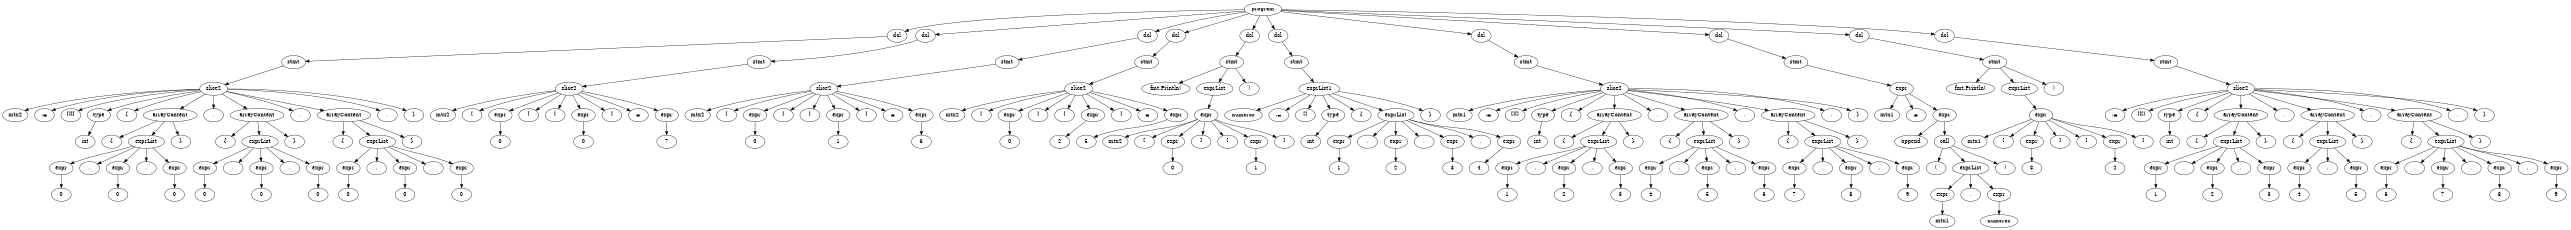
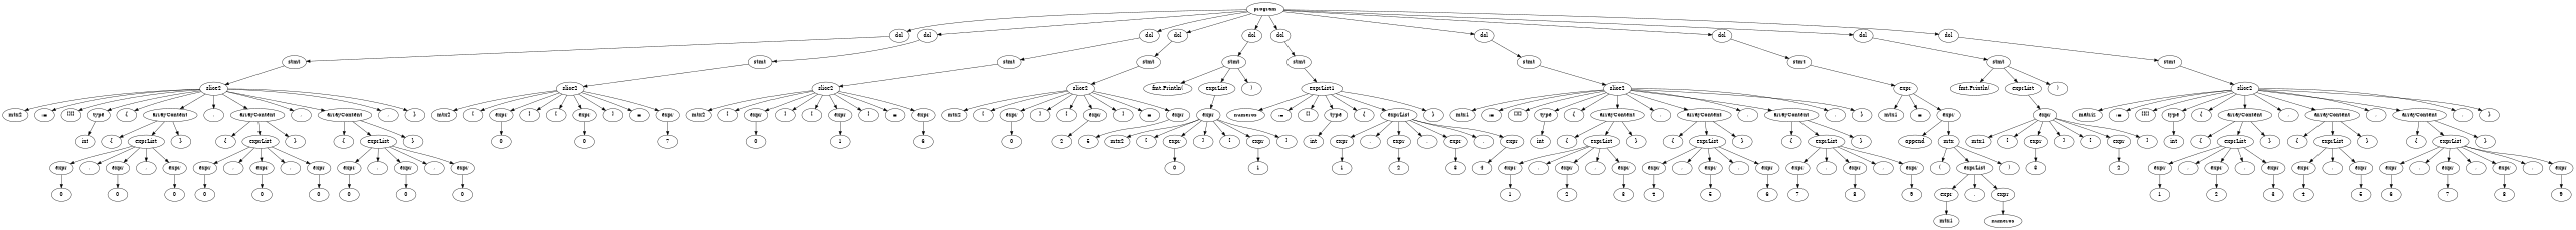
  digraph {
    n1 [label=program]
    n2 [label=dcl]
    n3 [label=dcl]
    n4 [label=dcl]
    n5 [label=dcl]
    n6 [label=dcl]
    n7 [label=dcl]
    n8 [label=dcl]
    n9 [label=dcl]
    n10 [label=dcl]
    n11 [label=dcl]
    n12 [label=stmt]
    n13 [label=stmt]
    n14 [label=stmt]
    n15 [label=stmt]
    n16 [label=stmt]
    n17 [label=stmt]
    n18 [label=stmt]
    n19 [label=stmt]
    n20 [label=stmt]
    n21 [label=stmt]
    n22 [label=slice2]
    n23 [label=mtx2]
    n24 [label=":="]
    n25 [label="[][]"]
    n26 [label=type]
    n27 [label="{"]
    n28 [label=arrayContent]
    n29 [label=","]
    n30 [label=arrayContent]
    n31 [label=","]
    n32 [label=arrayContent]
    n33 [label=","]
    n34 [label="}"]
    n35 [label=int]
    n36 [label="{"]
    n37 [label=exprList]
    n38 [label="}"]
    n39 [label="{"]
    n40 [label=exprList]
    n41 [label="}"]
    n42 [label="{"]
    n43 [label=exprList]
    n44 [label="}"]
    n45 [label=expr]
    n46 [label=","]
    n47 [label=expr]
    n48 [label=","]
    n49 [label=expr]
    n50 [label=0]
    n51 [label=0]
    n52 [label=0]
    n53 [label=expr]
    n54 [label=","]
    n55 [label=expr]
    n56 [label=","]
    n57 [label=expr]
    n58 [label=0]
    n59 [label=0]
    n60 [label=0]
    n61 [label=expr]
    n62 [label=","]
    n63 [label=expr]
    n64 [label=","]
    n65 [label=expr]
    n66 [label=0]
    n67 [label=0]
    n68 [label=0]
    n69 [label=slice2]
    n70 [label=mtx2]
    n71 [label="["]
    n72 [label=expr]
    n73 [label="]"]
    n74 [label="["]
    n75 [label=expr]
    n76 [label="]"]
    n77 [label="="]
    n78 [label=expr]
    n79 [label=0]
    n80 [label=0]
    n81 [label=7]
    n82 [label=slice2]
    n83 [label=mtx2]
    n84 [label="["]
    n85 [label=expr]
    n86 [label="]"]
    n87 [label="["]
    n88 [label=expr]
    n89 [label="]"]
    n90 [label="="]
    n91 [label=expr]
    n92 [label=0]
    n93 [label=1]
    n94 [label=6]
    n95 [label=slice2]
    n96 [label=mtx2]
    n97 [label="["]
    n98 [label=expr]
    n99 [label="]"]
    n100 [label="["]
    n101 [label=expr]
    n102 [label="]"]
    n103 [label="="]
    n104 [label=expr]
    n105 [label=0]
    n106 [label=2]
    n107 [label=5]
    n108 [label="fmt.Println("]
    n109 [label=exprList]
    n110 [label=")"]
    n111 [label=expr]
    n112 [label=mtx2]
    n113 [label="["]
    n114 [label=expr]
    n115 [label="]"]
    n116 [label="["]
    n117 [label=expr]
    n118 [label="]"]
    n119 [label=0]
    n120 [label=1]
    n121 [label=exprList1]
    n122 [label=numeros]
    n123 [label=":="]
    n124 [label="[]"]
    n125 [label=type]
    n126 [label="{"]
    n127 [label=exprList]
    n128 [label="}"]
    n129 [label=int]
    n130 [label=expr]
    n131 [label=","]
    n132 [label=expr]
    n133 [label=","]
    n134 [label=expr]
    n135 [label=","]
    n136 [label=expr]
    n137 [label=1]
    n138 [label=2]
    n139 [label=3]
    n140 [label=4]
    n141 [label=slice2]
    n142 [label=mtx1]
    n143 [label=":="]
    n144 [label="[][]"]
    n145 [label=type]
    n146 [label="{"]
    n147 [label=arrayContent]
    n148 [label=","]
    n149 [label=arrayContent]
    n150 [label=","]
    n151 [label=arrayContent]
    n152 [label=","]
    n153 [label="}"]
    n154 [label=int]
    n155 [label="{"]
    n156 [label=exprList]
    n157 [label="}"]
    n158 [label="{"]
    n159 [label=exprList]
    n160 [label="}"]
    n161 [label="{"]
    n162 [label=exprList]
    n163 [label="}"]
    n164 [label=expr]
    n165 [label=","]
    n166 [label=expr]
    n167 [label=","]
    n168 [label=expr]
    n169 [label=1]
    n170 [label=2]
    n171 [label=3]
    n172 [label=expr]
    n173 [label=","]
    n174 [label=expr]
    n175 [label=","]
    n176 [label=expr]
    n177 [label=4]
    n178 [label=5]
    n179 [label=6]
    n180 [label=expr]
    n181 [label=","]
    n182 [label=expr]
    n183 [label=","]
    n184 [label=expr]
    n185 [label=7]
    n186 [label=8]
    n187 [label=9]
    n188 [label=expr]
    n189 [label=mtx1]
    n190 [label="="]
    n191 [label=expr]
    n192 [label=append]
-   n193 [label=call]
+   n193 [label=mtx]
    n194 [label="("]
    n195 [label=exprList]
    n196 [label=")"]
    n197 [label=expr]
    n198 [label=","]
    n199 [label=expr]
    n200 [label=mtx1]
    n201 [label=numeros]
    n202 [label="fmt.Println("]
    n203 [label=exprList]
    n204 [label=")"]
    n205 [label=expr]
    n206 [label=mtx1]
    n207 [label="["]
    n208 [label=expr]
    n209 [label="]"]
    n210 [label="["]
    n211 [label=expr]
    n212 [label="]"]
    n213 [label=3]
    n214 [label=2]
    n215 [label=slice2]
+   n216 [label=matriz]
    n217 [label=":="]
    n218 [label="[][]"]
    n219 [label=type]
    n220 [label="{"]
    n221 [label=arrayContent]
    n222 [label=","]
    n223 [label=arrayContent]
    n224 [label=","]
    n225 [label=arrayContent]
    n226 [label=","]
    n227 [label="}"]
    n228 [label=int]
    n229 [label="{"]
    n230 [label=exprList]
    n231 [label="}"]
    n232 [label="{"]
    n233 [label=exprList]
    n234 [label="}"]
    n235 [label="{"]
    n236 [label=exprList]
    n237 [label="}"]
    n238 [label=expr]
    n239 [label=","]
    n240 [label=expr]
    n241 [label=","]
    n242 [label=expr]
    n243 [label=1]
    n244 [label=2]
    n245 [label=3]
    n246 [label=expr]
    n247 [label=","]
    n248 [label=expr]
    n249 [label=4]
    n250 [label=5]
    n251 [label=expr]
    n252 [label=","]
    n253 [label=expr]
    n254 [label=","]
    n255 [label=expr]
    n256 [label=","]
    n257 [label=expr]
    n258 [label=6]
    n259 [label=7]
    n260 [label=8]
    n261 [label=9]
    n1 -> n2
    n1 -> n3
    n1 -> n4
    n1 -> n5
    n1 -> n6
    n1 -> n7
    n1 -> n8
    n1 -> n9
    n1 -> n10
    n1 -> n11
    n2 -> n12
    n3 -> n13
    n4 -> n14
    n5 -> n15
    n6 -> n16
    n7 -> n17
    n8 -> n18
    n9 -> n19
    n10 -> n20
    n11 -> n21
    n12 -> n22
    n13 -> n69
    n14 -> n82
    n15 -> n95
    n16 -> n108
    n16 -> n109
    n16 -> n110
    n17 -> n121
    n18 -> n141
    n19 -> n188
    n20 -> n202
    n20 -> n203
    n20 -> n204
    n21 -> n215
    n22 -> n23
    n22 -> n24
    n22 -> n25
    n22 -> n26
    n22 -> n27
    n22 -> n28
    n22 -> n29
    n22 -> n30
    n22 -> n31
    n22 -> n32
    n22 -> n33
    n22 -> n34
    n26 -> n35
    n28 -> n36
    n28 -> n37
    n28 -> n38
    n30 -> n39
    n30 -> n40
    n30 -> n41
    n32 -> n42
    n32 -> n43
    n32 -> n44
    n37 -> n45
    n37 -> n46
    n37 -> n47
    n37 -> n48
    n37 -> n49
    n40 -> n53
    n40 -> n54
    n40 -> n55
    n40 -> n56
    n40 -> n57
    n43 -> n61
    n43 -> n62
    n43 -> n63
    n43 -> n64
    n43 -> n65
    n45 -> n50
    n47 -> n51
    n49 -> n52
    n53 -> n58
    n55 -> n59
    n57 -> n60
    n61 -> n66
    n63 -> n67
    n65 -> n68
    n69 -> n70
    n69 -> n71
    n69 -> n72
    n69 -> n73
    n69 -> n74
    n69 -> n75
    n69 -> n76
    n69 -> n77
    n69 -> n78
    n72 -> n79
    n75 -> n80
    n78 -> n81
    n82 -> n83
    n82 -> n84
    n82 -> n85
    n82 -> n86
    n82 -> n87
    n82 -> n88
    n82 -> n89
    n82 -> n90
    n82 -> n91
    n85 -> n92
    n88 -> n93
    n91 -> n94
    n95 -> n96
    n95 -> n97
    n95 -> n98
    n95 -> n99
    n95 -> n100
    n95 -> n101
    n95 -> n102
    n95 -> n103
    n95 -> n104
    n98 -> n105
    n101 -> n106
    n104 -> n107
    n109 -> n111
    n111 -> n112
    n111 -> n113
    n111 -> n114
    n111 -> n115
    n111 -> n116
    n111 -> n117
    n111 -> n118
    n114 -> n119
    n117 -> n120
    n121 -> n122
    n121 -> n123
    n121 -> n124
    n121 -> n125
    n121 -> n126
    n121 -> n127
    n121 -> n128
    n125 -> n129
    n127 -> n130
    n127 -> n131
    n127 -> n132
    n127 -> n133
    n127 -> n134
    n127 -> n135
    n127 -> n136
    n130 -> n137
    n132 -> n138
    n134 -> n139
    n136 -> n140
    n141 -> n142
    n141 -> n143
    n141 -> n144
    n141 -> n145
    n141 -> n146
    n141 -> n147
    n141 -> n148
    n141 -> n149
    n141 -> n150
    n141 -> n151
    n141 -> n152
    n141 -> n153
    n145 -> n154
    n147 -> n155
    n147 -> n156
    n147 -> n157
    n149 -> n158
    n149 -> n159
    n149 -> n160
    n151 -> n161
    n151 -> n162
    n151 -> n163
    n156 -> n164
    n156 -> n165
    n156 -> n166
    n156 -> n167
    n156 -> n168
    n159 -> n172
    n159 -> n173
    n159 -> n174
    n159 -> n175
    n159 -> n176
    n162 -> n180
    n162 -> n181
    n162 -> n182
    n162 -> n183
    n162 -> n184
    n164 -> n169
    n166 -> n170
    n168 -> n171
    n172 -> n177
    n174 -> n178
    n176 -> n179
    n180 -> n185
    n182 -> n186
    n184 -> n187
    n188 -> n189
    n188 -> n190
    n188 -> n191
    n191 -> n192
    n191 -> n193
    n193 -> n194
    n193 -> n195
    n193 -> n196
    n195 -> n197
    n195 -> n198
    n195 -> n199
    n197 -> n200
    n199 -> n201
    n203 -> n205
    n205 -> n206
    n205 -> n207
    n205 -> n208
    n205 -> n209
    n205 -> n210
    n205 -> n211
    n205 -> n212
    n208 -> n213
    n211 -> n214
+   n215 -> n216
    n215 -> n217
    n215 -> n218
    n215 -> n219
    n215 -> n220
    n215 -> n221
    n215 -> n222
    n215 -> n223
    n215 -> n224
    n215 -> n225
    n215 -> n226
    n215 -> n227
    n219 -> n228
    n221 -> n229
    n221 -> n230
    n221 -> n231
    n223 -> n232
    n223 -> n233
    n223 -> n234
    n225 -> n235
    n225 -> n236
    n225 -> n237
    n230 -> n238
    n230 -> n239
    n230 -> n240
    n230 -> n241
    n230 -> n242
    n233 -> n246
    n233 -> n247
    n233 -> n248
    n236 -> n251
    n236 -> n252
    n236 -> n253
    n236 -> n254
    n236 -> n255
    n236 -> n256
    n236 -> n257
    n238 -> n243
    n240 -> n244
    n242 -> n245
    n246 -> n249
    n248 -> n250
    n251 -> n258
    n253 -> n259
    n255 -> n260
    n257 -> n261
  }
